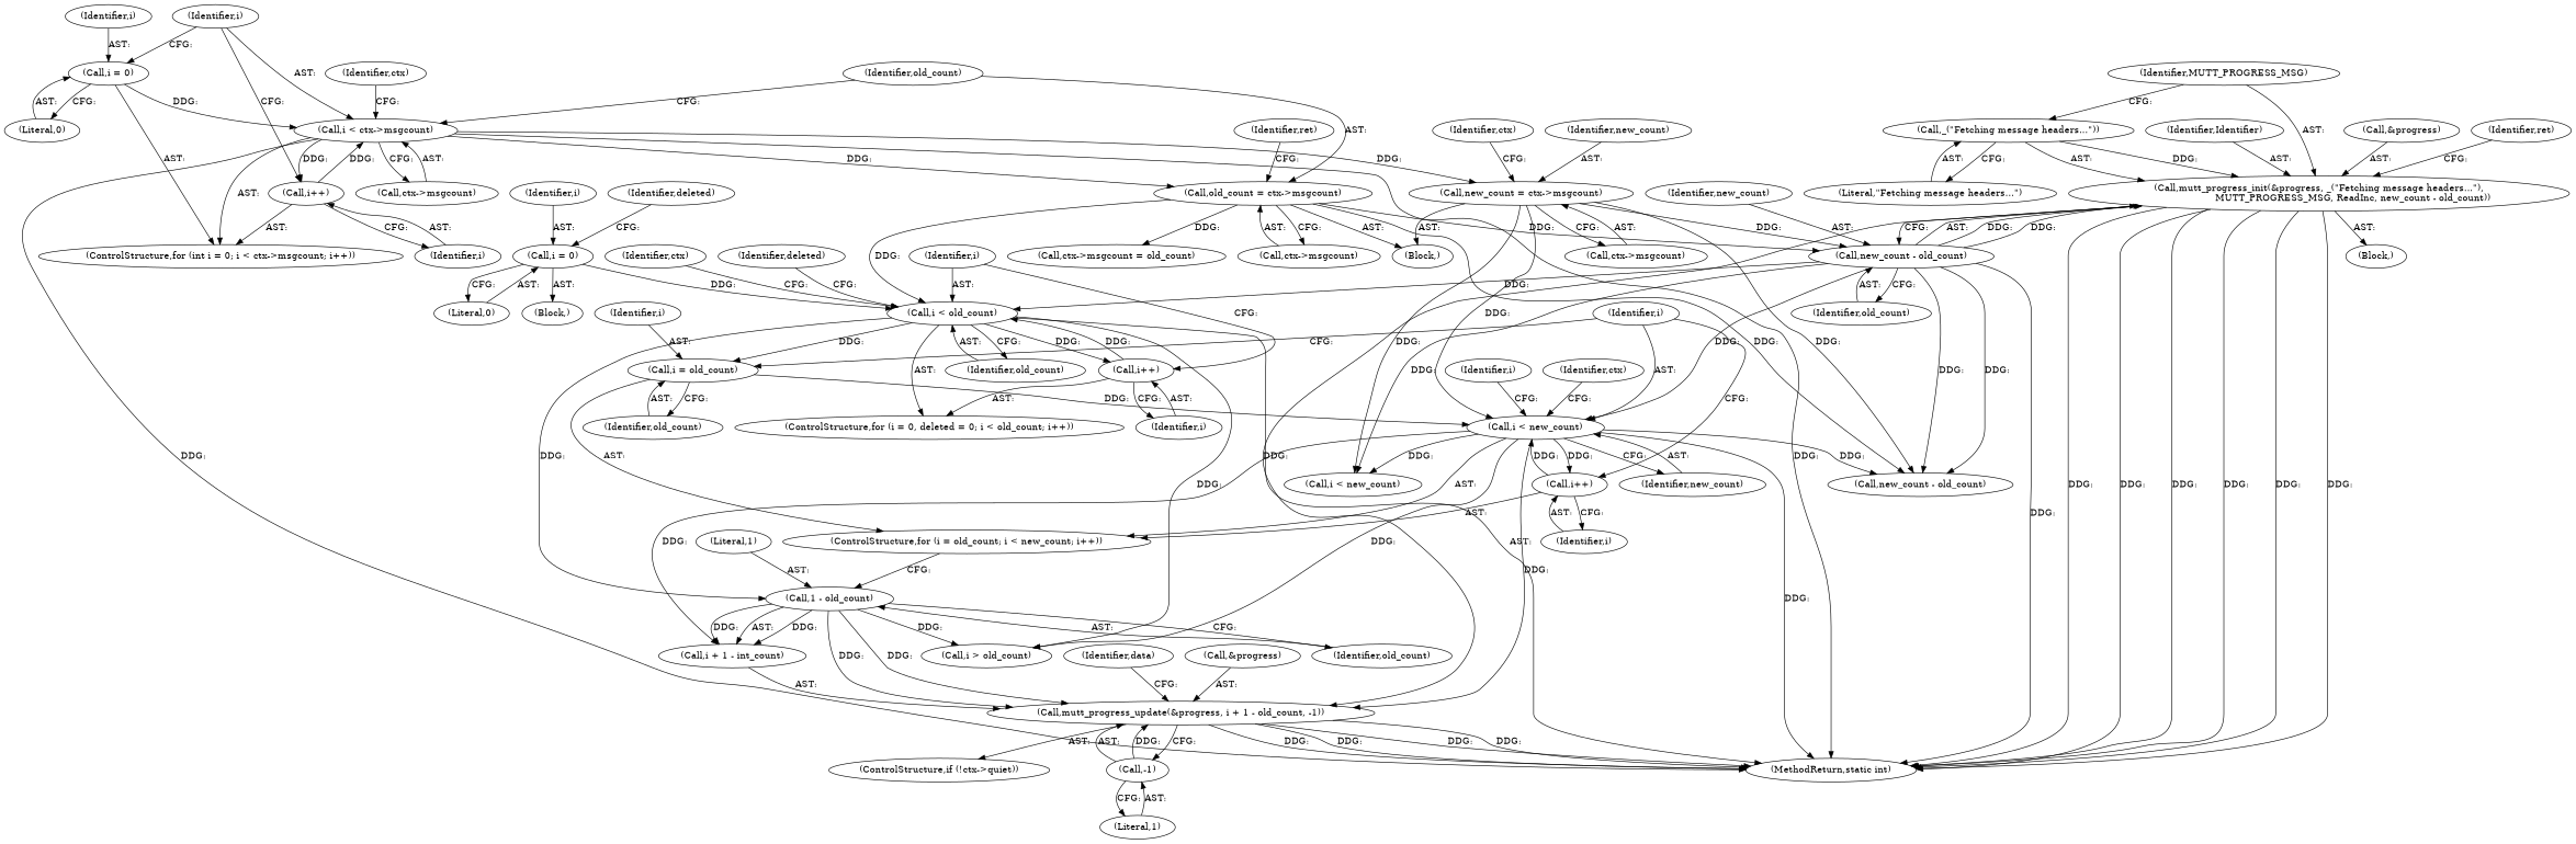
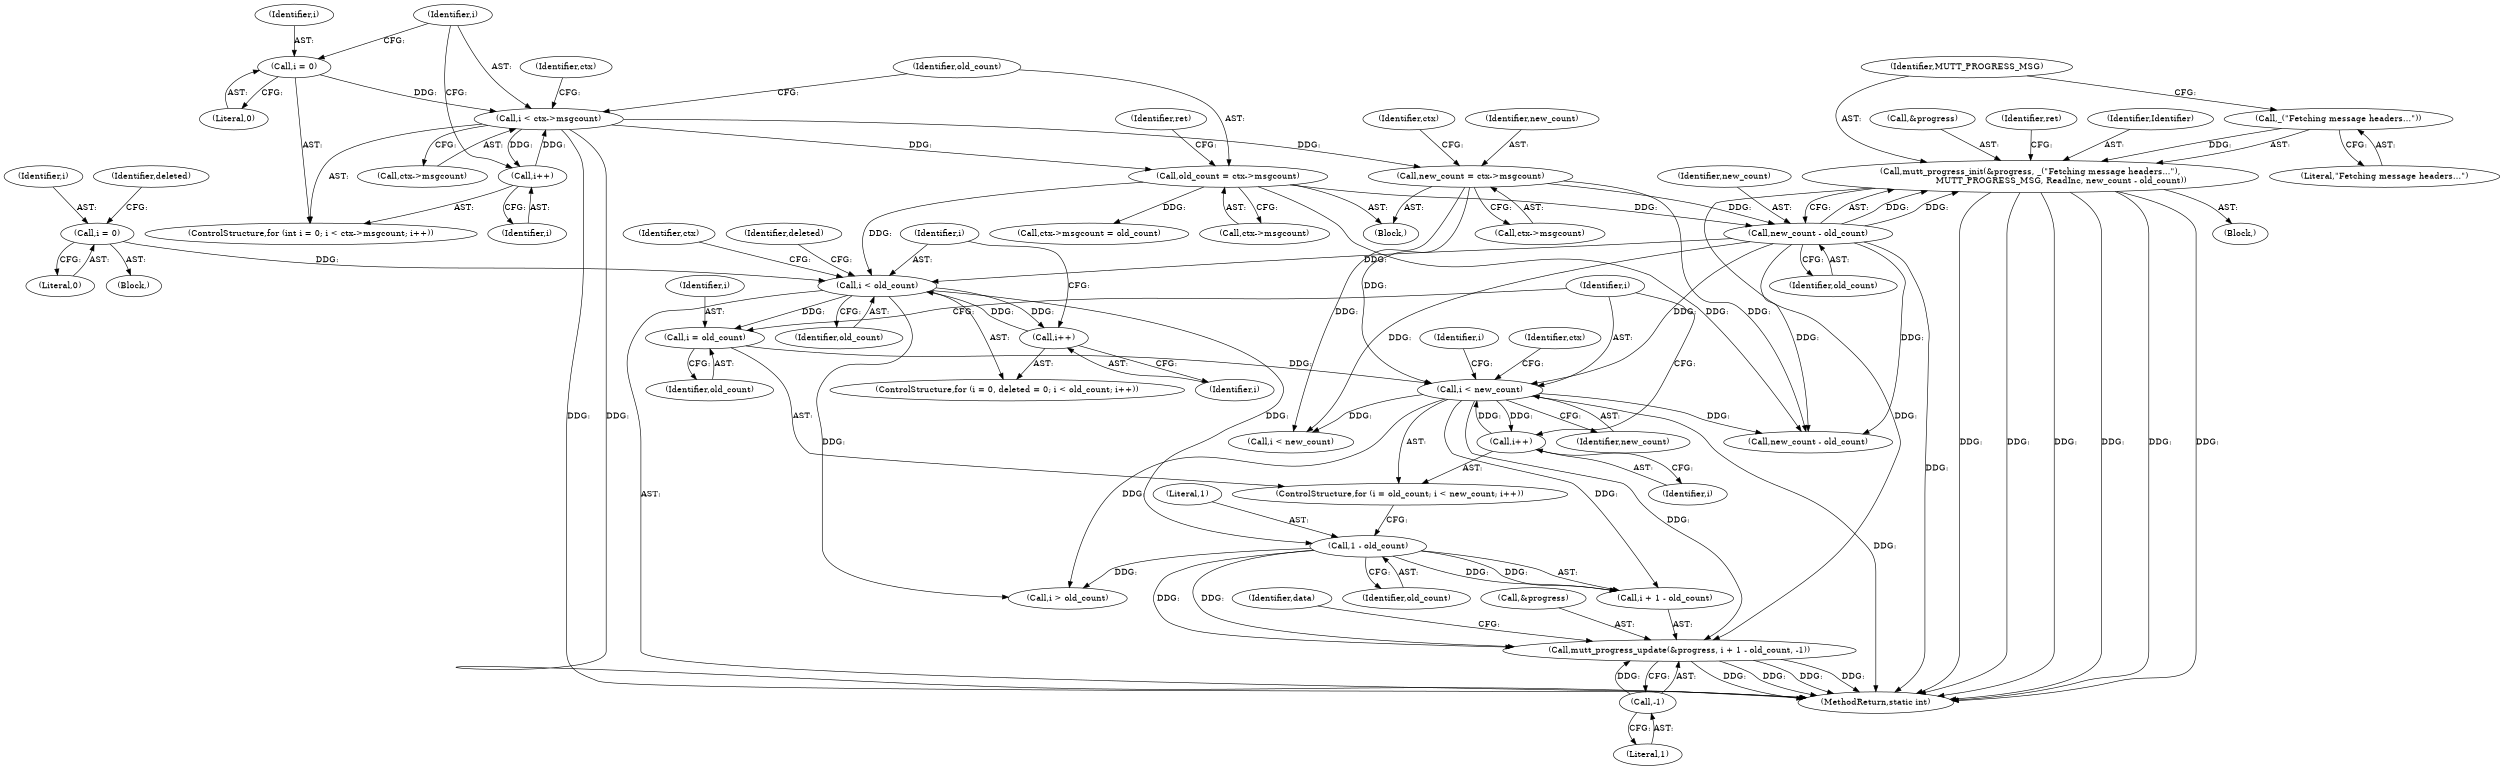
  digraph {
    n1 [label="(Call,mutt_progress_update(&progress, i + 1 - old_count, -1))"]
    n2 [label="(Call,-1)"]
    n3 [label="(MethodReturn,static int)"]
-   n4 [label="(ControlStructure,if (!ctx->quiet))"]
    n5 [label="(Literal,1)"]
    n6 [label="(Call,mutt_progress_init(&progress, _(\"Fetching message headers...\"),\n                       MUTT_PROGRESS_MSG, ReadInc, new_count - old_count))"]
    n7 [label="(Call,new_count - old_count)"]
    n8 [label="(Block,)"]
    n9 [label="(Call,i < new_count)"]
    n10 [label="(Call,i < old_count)"]
    n11 [label="(Call,new_count - old_count)"]
    n12 [label="(Call,i < new_count)"]
    n13 [label="(Identifier,old_count)"]
    n14 [label="(Call,_(\"Fetching message headers...\"))"]
    n15 [label="(Literal,\"Fetching message headers...\")"]
    n16 [label="(Call,i++)"]
    n17 [label="(Identifier,new_count)"]
-   n18 [label="(Call,i + 1 - int_count)"]
+   n18 [label="(Call,i + 1 - old_count)"]
    n19 [label="(Call,i > old_count)"]
    n20 [label="(ControlStructure,for (i = old_count; i < new_count; i++))"]
    n21 [label="(Call,i = old_count)"]
    n22 [label="(Call,i++)"]
    n23 [label="(Call,1 - old_count)"]
    n24 [label="(ControlStructure,for (i = 0, deleted = 0; i < old_count; i++))"]
    n25 [label="(Identifier,old_count)"]
    n26 [label="(Call,new_count = ctx->msgcount)"]
    n27 [label="(Call,ctx->msgcount)"]
    n28 [label="(Block,)"]
    n29 [label="(Call,i < ctx->msgcount)"]
    n30 [label="(Call,i++)"]
    n31 [label="(Call,old_count = ctx->msgcount)"]
    n32 [label="(ControlStructure,for (int i = 0; i < ctx->msgcount; i++))"]
    n33 [label="(Call,ctx->msgcount)"]
    n34 [label="(Identifier,i)"]
    n35 [label="(Call,ctx->msgcount = old_count)"]
    n36 [label="(Call,ctx->msgcount)"]
    n37 [label="(Call,i = 0)"]
    n38 [label="(Literal,0)"]
    n39 [label="(Identifier,i)"]
    n40 [label="(Identifier,old_count)"]
    n41 [label="(Identifier,i)"]
    n42 [label="(Identifier,old_count)"]
    n43 [label="(Call,i = 0)"]
    n44 [label="(Block,)"]
    n45 [label="(Literal,0)"]
    n46 [label="(Identifier,i)"]
    n47 [label="(Identifier,i)"]
    n48 [label="(Identifier,new_count)"]
    n49 [label="(Identifier,i)"]
    n50 [label="(Identifier,ctx)"]
    n51 [label="(Call,&progress)"]
    n52 [label="(Identifier,data)"]
    n53 [label="(Identifier,i)"]
    n54 [label="(Literal,1)"]
    n55 [label="(Identifier,old_count)"]
    n56 [label="(Identifier,ctx)"]
    n57 [label="(Call,&progress)"]
    n58 [label="(Identifier,ret)"]
    n59 [label="(Identifier,Identifier)"]
    n60 [label="(Identifier,MUTT_PROGRESS_MSG)"]
    n61 [label="(Identifier,new_count)"]
    n62 [label="(Identifier,i)"]
    n63 [label="(Identifier,i)"]
    n64 [label="(Identifier,ret)"]
    n65 [label="(Identifier,ctx)"]
    n66 [label="(Identifier,deleted)"]
    n67 [label="(Identifier,i)"]
    n68 [label="(Identifier,deleted)"]
    n69 [label="(Identifier,ctx)"]
    n1 -> n2 [label="CFG: "]
    n1 -> n3 [label="DDG: "]
    n1 -> n3 [label="DDG: "]
    n1 -> n3 [label="DDG: "]
    n1 -> n3 [label="DDG: "]
-   n1 -> n4 [label="AST: "]
    n2 -> n1 [label="AST: "]
    n2 -> n1 [label="DDG: "]
    n2 -> n5 [label="CFG: "]
    n5 -> n2 [label="AST: "]
    n6 -> n1 [label="DDG: "]
    n6 -> n3 [label="DDG: "]
    n6 -> n3 [label="DDG: "]
    n6 -> n3 [label="DDG: "]
    n6 -> n3 [label="DDG: "]
    n6 -> n3 [label="DDG: "]
    n6 -> n3 [label="DDG: "]
    n6 -> n7 [label="CFG: "]
    n6 -> n8 [label="AST: "]
    n7 -> n3 [label="DDG: "]
    n7 -> n6 [label="AST: "]
    n7 -> n6 [label="DDG: "]
    n7 -> n6 [label="DDG: "]
    n7 -> n9 [label="DDG: "]
    n7 -> n10 [label="DDG: "]
    n7 -> n11 [label="DDG: "]
    n7 -> n11 [label="DDG: "]
    n7 -> n12 [label="DDG: "]
    n7 -> n13 [label="CFG: "]
    n9 -> n1 [label="DDG: "]
    n9 -> n3 [label="DDG: "]
    n9 -> n11 [label="DDG: "]
    n9 -> n12 [label="DDG: "]
    n9 -> n16 [label="DDG: "]
    n9 -> n17 [label="CFG: "]
    n9 -> n18 [label="DDG: "]
    n9 -> n19 [label="DDG: "]
    n9 -> n20 [label="AST: "]
    n10 -> n3 [label="AST: "]
    n10 -> n19 [label="DDG: "]
    n10 -> n21 [label="DDG: "]
    n10 -> n22 [label="DDG: "]
    n10 -> n23 [label="DDG: "]
    n10 -> n24 [label="AST: "]
    n10 -> n25 [label="CFG: "]
    n13 -> n7 [label="AST: "]
    n14 -> n6 [label="AST: "]
    n14 -> n6 [label="DDG: "]
    n14 -> n15 [label="CFG: "]
    n15 -> n14 [label="AST: "]
    n16 -> n9 [label="DDG: "]
    n16 -> n20 [label="AST: "]
    n16 -> n39 [label="CFG: "]
    n17 -> n9 [label="AST: "]
    n18 -> n1 [label="AST: "]
    n20 -> n23 [label="CFG: "]
    n21 -> n9 [label="DDG: "]
    n21 -> n20 [label="AST: "]
    n21 -> n40 [label="CFG: "]
    n22 -> n10 [label="DDG: "]
    n22 -> n24 [label="AST: "]
    n22 -> n41 [label="CFG: "]
    n23 -> n1 [label="DDG: "]
    n23 -> n1 [label="DDG: "]
    n23 -> n18 [label="AST: "]
    n23 -> n18 [label="DDG: "]
    n23 -> n18 [label="DDG: "]
    n23 -> n19 [label="DDG: "]
    n23 -> n42 [label="CFG: "]
    n25 -> n10 [label="AST: "]
    n26 -> n7 [label="DDG: "]
    n26 -> n9 [label="DDG: "]
    n26 -> n11 [label="DDG: "]
    n26 -> n12 [label="DDG: "]
    n26 -> n27 [label="CFG: "]
    n26 -> n28 [label="AST: "]
    n27 -> n26 [label="AST: "]
    n29 -> n3 [label="DDG: "]
    n29 -> n3 [label="DDG: "]
    n29 -> n26 [label="DDG: "]
    n29 -> n30 [label="DDG: "]
    n29 -> n31 [label="DDG: "]
    n29 -> n32 [label="AST: "]
    n29 -> n33 [label="CFG: "]
    n30 -> n29 [label="DDG: "]
    n30 -> n32 [label="AST: "]
    n30 -> n34 [label="CFG: "]
    n31 -> n7 [label="DDG: "]
    n31 -> n10 [label="DDG: "]
    n31 -> n11 [label="DDG: "]
    n31 -> n28 [label="AST: "]
    n31 -> n35 [label="DDG: "]
    n31 -> n36 [label="CFG: "]
    n33 -> n29 [label="AST: "]
    n34 -> n30 [label="AST: "]
    n36 -> n31 [label="AST: "]
    n37 -> n29 [label="DDG: "]
    n37 -> n32 [label="AST: "]
    n37 -> n38 [label="CFG: "]
    n38 -> n37 [label="AST: "]
    n39 -> n16 [label="AST: "]
    n40 -> n21 [label="AST: "]
    n41 -> n22 [label="AST: "]
    n42 -> n23 [label="AST: "]
    n43 -> n10 [label="DDG: "]
    n43 -> n44 [label="AST: "]
    n43 -> n45 [label="CFG: "]
    n45 -> n43 [label="AST: "]
    n46 -> n37 [label="AST: "]
    n47 -> n9 [label="AST: "]
    n47 -> n16 [label="CFG: "]
    n47 -> n21 [label="CFG: "]
    n48 -> n7 [label="AST: "]
    n49 -> n10 [label="AST: "]
    n49 -> n22 [label="CFG: "]
    n50 -> n26 [label="CFG: "]
    n51 -> n6 [label="AST: "]
    n52 -> n1 [label="CFG: "]
    n53 -> n43 [label="AST: "]
    n54 -> n23 [label="AST: "]
    n55 -> n29 [label="CFG: "]
    n55 -> n31 [label="AST: "]
    n56 -> n29 [label="CFG: "]
    n57 -> n1 [label="AST: "]
    n58 -> n6 [label="CFG: "]
    n59 -> n6 [label="AST: "]
    n60 -> n6 [label="AST: "]
    n60 -> n14 [label="CFG: "]
    n61 -> n26 [label="AST: "]
    n62 -> n21 [label="AST: "]
    n63 -> n29 [label="AST: "]
    n63 -> n30 [label="CFG: "]
    n63 -> n37 [label="CFG: "]
    n64 -> n31 [label="CFG: "]
    n65 -> n10 [label="CFG: "]
    n66 -> n10 [label="CFG: "]
    n67 -> n9 [label="CFG: "]
    n68 -> n43 [label="CFG: "]
    n69 -> n9 [label="CFG: "]
  }
